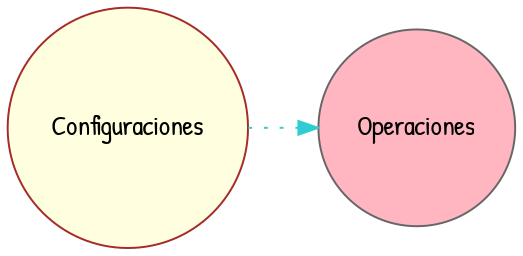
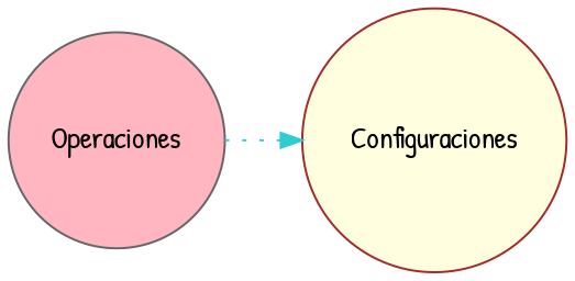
  digraph {
    rankdir=LR
    fontname="Patrick Hand"
    node [shape=circle style=filled fontname="Patrick Hand"]
    n1 [color=gray40 label=Operaciones fillcolor=lightpink]
    n2 [color=brown label=Configuraciones fillcolor=lightyellow]
-   n2 -> n1 [color="#31cbd2" style=dotted fontname="Patrick Hand"]
+   n1 -> n2 [color="#31cbd2" style=dotted fontname="Patrick Hand"]
  }
